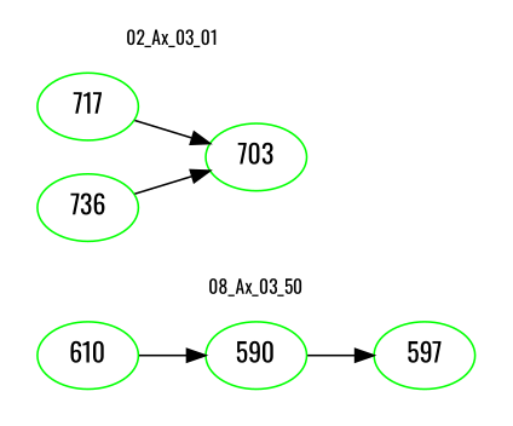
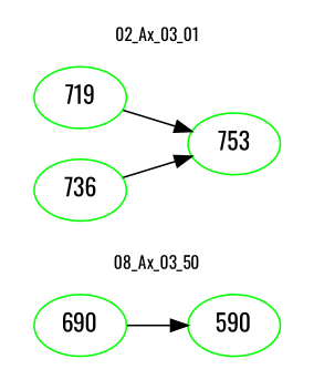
  digraph {
    fontname=Oswald
    rankdir=LR
    node [color=green fontname=Oswald]
    edge [color=black fontname=Oswald]
-   n1 [label=610]
+   n1 [label=690]
    n2 [label=590]
-   n3 [label=597]
-   n4 [label=717]
-   n5 [label=703]
+   n4 [label=719]
+   n5 [label=753]
    n6 [label=736]
    subgraph cluster_1 {
      color=white
      fontsize=10
      label="08_Ax_03_50"
      n1
      n2
-     n3
    }
    subgraph cluster_2 {
      color=white
      fontsize=10
      label="02_Ax_03_01"
      n4
      n5
      n6
    }
    n1 -> n2
-   n2 -> n3
    n4 -> n5
    n6 -> n5
  }
